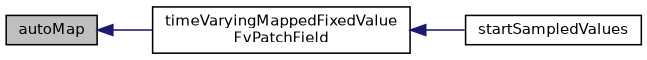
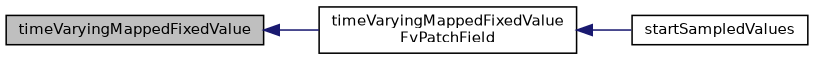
  digraph {
    rankdir=LR
    node [color=black fontname=Helvetica fontsize=10 shape=record]
    edge [color=midnightblue dir=back fontname=Helvetica fontsize=10 labelfontname=Helvetica labelfontsize=10 style=solid]
-   n1 [fillcolor=grey75 fontcolor=black height=0.2 label=autoMap style=filled width=0.4]
+   n1 [fillcolor=grey75 fontcolor=black height=0.2 label=timeVaryingMappedFixedValue style=filled width=0.4]
    n2 [height=0.2 label="timeVaryingMappedFixedValue\lFvPatchField" width=0.4]
    n3 [height=0.2 label=startSampledValues width=0.4]
    n1 -> n2
    n2 -> n3
  }
